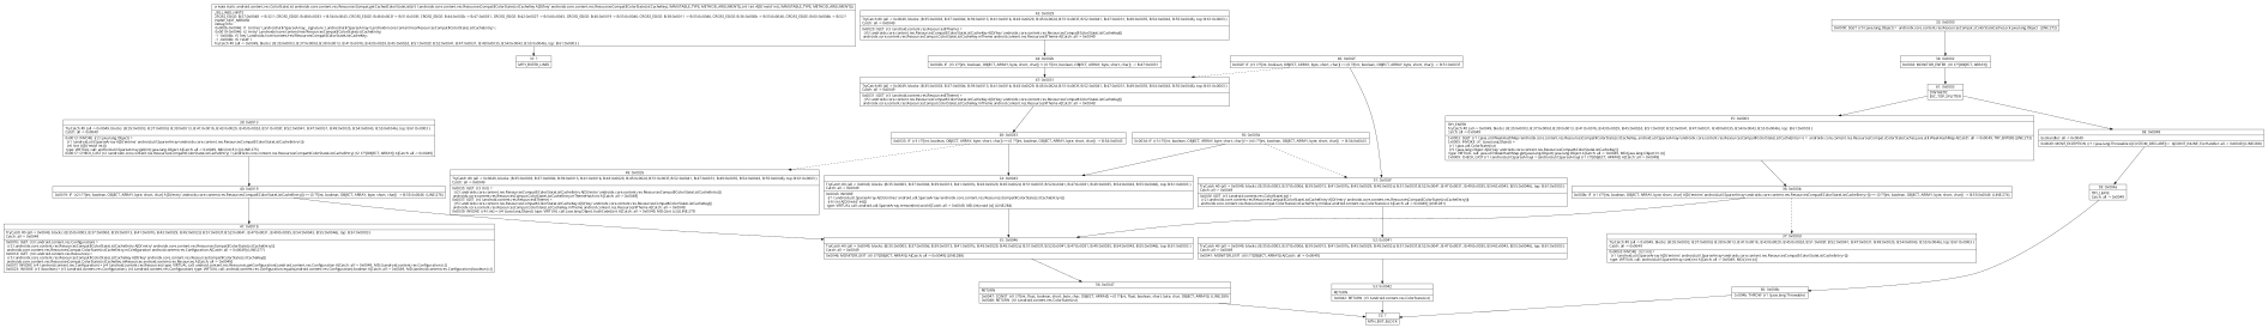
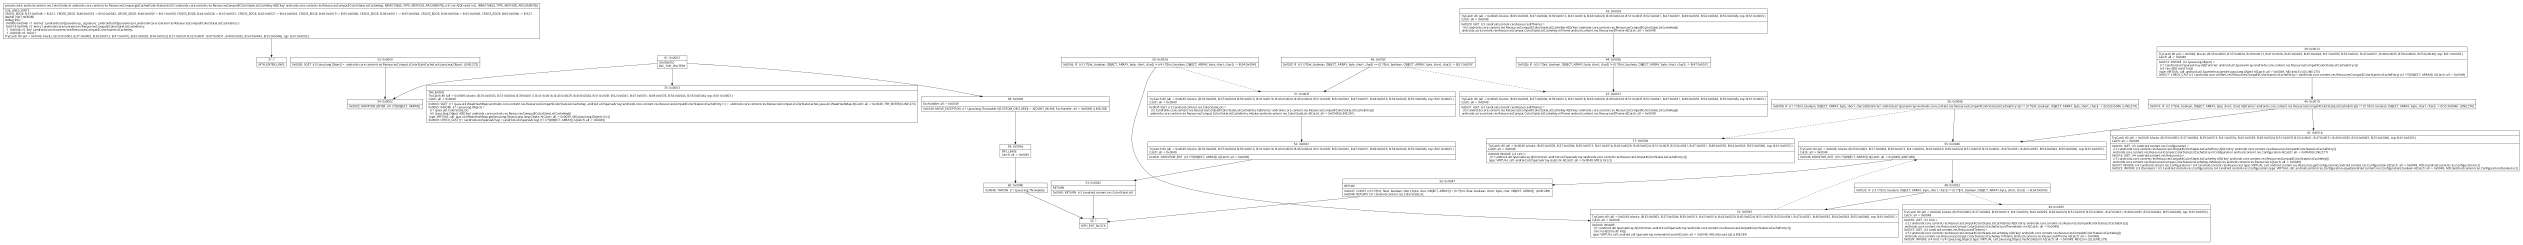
  digraph {
    fontname="Open Sans"
    node [fontname="Open Sans" shape=record]
    edge [fontname="Open Sans"]
    n1 [label="{31\:\ ?|MTH_ENTER_LINES\l}"]
    n2 [label="{33\:\ 0x0000|0x0000: SGET  (r0 I:java.lang.Object) =  androidx.core.content.res.ResourcesCompat.sColorStateCacheLock java.lang.Object  (LINE:272)\l}"]
    n3 [label="{34\:\ 0x0002|0x0002: MONITOR_ENTER  (r0 I:??[OBJECT, ARRAY]) \l}"]
    n4 [label="{61\:\ 0x0003|SYNTHETIC\lEXC_TOP_SPLITTER\l}"]
    n5 [label="{35\:\ 0x0003|TRY_ENTER\lTryCatch #0 \{all \-\> 0x0049, blocks: (B:35:0x0003, B:37:0x000d, B:39:0x0013, B:41:0x001b, B:43:0x0029, B:45:0x002d, B:51:0x003f, B:52:0x0041, B:47:0x0031, B:49:0x0035, B:54:0x0043, B:55:0x0046), top: B:61:0x0003 \}\lCatch: all \-\> 0x0049\l|0x0003: SGET  (r1 I:java.util.WeakHashMap\<androidx.core.content.res.ResourcesCompat$ColorStateListCacheKey, android.util.SparseArray\<androidx.core.content.res.ResourcesCompat$ColorStateListCacheEntry\>\>) =  androidx.core.content.res.ResourcesCompat.sColorStateCaches java.util.WeakHashMap A[Catch: all \-\> 0x0049, TRY_ENTER] (LINE:273)\l0x0005: INVOKE  (r1 I:java.lang.Object) = \l  (r1 I:java.util.ColorStateList)\l  (r5 I:java.lang.Object A[D('key' androidx.core.content.res.ResourcesCompat$ColorStateListCacheKey)])\l type: VIRTUAL call: java.util.WeakHashMap.get(java.lang.Object):java.lang.Object A[Catch: all \-\> 0x0049, MD:(java.lang.Object):V (c)]\l0x0009: CHECK_CAST (r1 I:android.util.SparseArray) = (android.util.SparseArray) (r1 I:??[OBJECT, ARRAY]) A[Catch: all \-\> 0x0049]\l}"]
    n6 [label="{58\:\ 0x0049|ExcHandler: all \-\> 0x0049\l|0x0049: MOVE_EXCEPTION  (r1 I:java.lang.Throwable A[CUSTOM_DECLARE]) =  A[DONT_INLINE, ExcHandler: all \-\> 0x0049] (LINE:288)\l}"]
    n7 [label="{36\:\ 0x000b|0x000b: IF  (r1 I:??[int, boolean, OBJECT, ARRAY, byte, short, char] A[D('entries' android.util.SparseArray\<androidx.core.content.res.ResourcesCompat$ColorStateListCacheEntry\>)]) == (0 ??[int, boolean, OBJECT, ARRAY, byte, short, char])  \-\> B:55:0x0046  (LINE:274)\l}"]
    n8 [label="{59\:\ 0x004a|TRY_LEAVE\lCatch: all \-\> 0x0049\l}"]
    n9 [label="{37\:\ 0x000d|TryCatch #0 \{all \-\> 0x0049, blocks: (B:35:0x0003, B:37:0x000d, B:39:0x0013, B:41:0x001b, B:43:0x0029, B:45:0x002d, B:51:0x003f, B:52:0x0041, B:47:0x0031, B:49:0x0035, B:54:0x0043, B:55:0x0046), top: B:61:0x0003 \}\lCatch: all \-\> 0x0049\l|0x000d: INVOKE  (r2 I:int) = \l  (r1 I:android.util.SparseArray A[D('entries' android.util.SparseArray\<androidx.core.content.res.ResourcesCompat$ColorStateListCacheEntry\>)])\l type: VIRTUAL call: android.util.SparseArray.size():int A[Catch: all \-\> 0x0049, MD:():int (c)]\l}"]
    n10 [label="{55\:\ 0x0046|TryCatch #0 \{all \-\> 0x0049, blocks: (B:35:0x0003, B:37:0x000d, B:39:0x0013, B:41:0x001b, B:43:0x0029, B:45:0x002d, B:51:0x003f, B:52:0x0041, B:47:0x0031, B:49:0x0035, B:54:0x0043, B:55:0x0046), top: B:61:0x0003 \}\lCatch: all \-\> 0x0049\l|0x0046: MONITOR_EXIT  (r0 I:??[OBJECT, ARRAY]) A[Catch: all \-\> 0x0049] (LINE:288)\l}"]
    n11 [label="{56\:\ 0x0047|RETURN\l|0x0047: CONST  (r0 I:??[int, float, boolean, short, byte, char, OBJECT, ARRAY]) = (0 ??[int, float, boolean, short, byte, char, OBJECT, ARRAY])  (LINE:289)\l0x0048: RETURN  (r0 I:android.content.res.ColorStateList) \l}"]
    n12 [label="{39\:\ 0x0013|TryCatch #0 \{all \-\> 0x0049, blocks: (B:35:0x0003, B:37:0x000d, B:39:0x0013, B:41:0x001b, B:43:0x0029, B:45:0x002d, B:51:0x003f, B:52:0x0041, B:47:0x0031, B:49:0x0035, B:54:0x0043, B:55:0x0046), top: B:61:0x0003 \}\lCatch: all \-\> 0x0049\l|0x0013: INVOKE  (r2 I:java.lang.Object) = \l  (r1 I:android.util.SparseArray A[D('entries' android.util.SparseArray\<androidx.core.content.res.ResourcesCompat$ColorStateListCacheEntry\>)])\l  (r6 I:int A[D('resId' int)])\l type: VIRTUAL call: android.util.SparseArray.get(int):java.lang.Object A[Catch: all \-\> 0x0049, MD:(int):E (c)] (LINE:275)\l0x0017: CHECK_CAST (r2 I:androidx.core.content.res.ResourcesCompat$ColorStateListCacheEntry) = (androidx.core.content.res.ResourcesCompat$ColorStateListCacheEntry) (r2 I:??[OBJECT, ARRAY]) A[Catch: all \-\> 0x0049]\l}"]
    n13 [label="{40\:\ 0x0019|0x0019: IF  (r2 I:??[int, boolean, OBJECT, ARRAY, byte, short, char] A[D('entry' androidx.core.content.res.ResourcesCompat$ColorStateListCacheEntry)]) == (0 ??[int, boolean, OBJECT, ARRAY, byte, short, char])  \-\> B:55:0x0046  (LINE:276)\l}"]
    n14 [label="{41\:\ 0x001b|TryCatch #0 \{all \-\> 0x0049, blocks: (B:35:0x0003, B:37:0x000d, B:39:0x0013, B:41:0x001b, B:43:0x0029, B:45:0x002d, B:51:0x003f, B:52:0x0041, B:47:0x0031, B:49:0x0035, B:54:0x0043, B:55:0x0046), top: B:61:0x0003 \}\lCatch: all \-\> 0x0049\l|0x001b: IGET  (r3 I:android.content.res.Configuration) = \l  (r2 I:androidx.core.content.res.ResourcesCompat$ColorStateListCacheEntry A[D('entry' androidx.core.content.res.ResourcesCompat$ColorStateListCacheEntry)])\l androidx.core.content.res.ResourcesCompat.ColorStateListCacheEntry.mConfiguration android.content.res.Configuration A[Catch: all \-\> 0x0049] (LINE:277)\l0x001d: IGET  (r4 I:android.content.res.Resources) = \l  (r5 I:androidx.core.content.res.ResourcesCompat$ColorStateListCacheKey A[D('key' androidx.core.content.res.ResourcesCompat$ColorStateListCacheKey)])\l androidx.core.content.res.ResourcesCompat.ColorStateListCacheKey.mResources android.content.res.Resources A[Catch: all \-\> 0x0049]\l0x001f: INVOKE  (r4 I:android.content.res.Configuration) = (r4 I:android.content.res.Resources) type: VIRTUAL call: android.content.res.Resources.getConfiguration():android.content.res.Configuration A[Catch: all \-\> 0x0049, MD:():android.content.res.Configuration (c)]\l0x0023: INVOKE  (r3 I:boolean) = (r3 I:android.content.res.Configuration), (r4 I:android.content.res.Configuration) type: VIRTUAL call: android.content.res.Configuration.equals(android.content.res.Configuration):boolean A[Catch: all \-\> 0x0049, MD:(android.content.res.Configuration):boolean (c)]\l}"]
    n15 [label="{43\:\ 0x0029|TryCatch #0 \{all \-\> 0x0049, blocks: (B:35:0x0003, B:37:0x000d, B:39:0x0013, B:41:0x001b, B:43:0x0029, B:45:0x002d, B:51:0x003f, B:52:0x0041, B:47:0x0031, B:49:0x0035, B:54:0x0043, B:55:0x0046), top: B:61:0x0003 \}\lCatch: all \-\> 0x0049\l|0x0029: IGET  (r3 I:android.content.res.Resources$Theme) = \l  (r5 I:androidx.core.content.res.ResourcesCompat$ColorStateListCacheKey A[D('key' androidx.core.content.res.ResourcesCompat$ColorStateListCacheKey)])\l androidx.core.content.res.ResourcesCompat.ColorStateListCacheKey.mTheme android.content.res.Resources$Theme A[Catch: all \-\> 0x0049]\l}"]
    n16 [label="{44\:\ 0x002b|0x002b: IF  (r3 I:??[int, boolean, OBJECT, ARRAY, byte, short, char]) != (0 ??[int, boolean, OBJECT, ARRAY, byte, short, char])  \-\> B:47:0x0031 \l}"]
    n17 [label="{54\:\ 0x0043|TryCatch #0 \{all \-\> 0x0049, blocks: (B:35:0x0003, B:37:0x000d, B:39:0x0013, B:41:0x001b, B:43:0x0029, B:45:0x002d, B:51:0x003f, B:52:0x0041, B:47:0x0031, B:49:0x0035, B:54:0x0043, B:55:0x0046), top: B:61:0x0003 \}\lCatch: all \-\> 0x0049\l|0x0043: INVOKE  \l  (r1 I:android.util.SparseArray A[D('entries' android.util.SparseArray\<androidx.core.content.res.ResourcesCompat$ColorStateListCacheEntry\>)])\l  (r6 I:int A[D('resId' int)])\l type: VIRTUAL call: android.util.SparseArray.remove(int):void A[Catch: all \-\> 0x0049, MD:(int):void (c)] (LINE:284)\l}"]
    n18 [label="{47\:\ 0x0031|TryCatch #0 \{all \-\> 0x0049, blocks: (B:35:0x0003, B:37:0x000d, B:39:0x0013, B:41:0x001b, B:43:0x0029, B:45:0x002d, B:51:0x003f, B:52:0x0041, B:47:0x0031, B:49:0x0035, B:54:0x0043, B:55:0x0046), top: B:61:0x0003 \}\lCatch: all \-\> 0x0049\l|0x0031: IGET  (r3 I:android.content.res.Resources$Theme) = \l  (r5 I:androidx.core.content.res.ResourcesCompat$ColorStateListCacheKey A[D('key' androidx.core.content.res.ResourcesCompat$ColorStateListCacheKey)])\l androidx.core.content.res.ResourcesCompat.ColorStateListCacheKey.mTheme android.content.res.Resources$Theme A[Catch: all \-\> 0x0049]\l}"]
    n19 [label="{48\:\ 0x0033|0x0033: IF  (r3 I:??[int, boolean, OBJECT, ARRAY, byte, short, char]) == (0 ??[int, boolean, OBJECT, ARRAY, byte, short, char])  \-\> B:54:0x0043 \l}"]
    n20 [label="{46\:\ 0x002f|0x002f: IF  (r3 I:??[int, boolean, OBJECT, ARRAY, byte, short, char]) == (0 ??[int, boolean, OBJECT, ARRAY, byte, short, char])  \-\> B:51:0x003f \l}"]
    n21 [label="{51\:\ 0x003f|TryCatch #0 \{all \-\> 0x0049, blocks: (B:35:0x0003, B:37:0x000d, B:39:0x0013, B:41:0x001b, B:43:0x0029, B:45:0x002d, B:51:0x003f, B:52:0x0041, B:47:0x0031, B:49:0x0035, B:54:0x0043, B:55:0x0046), top: B:61:0x0003 \}\lCatch: all \-\> 0x0049\l|0x003f: IGET  (r3 I:android.content.res.ColorStateList) = \l  (r2 I:androidx.core.content.res.ResourcesCompat$ColorStateListCacheEntry A[D('entry' androidx.core.content.res.ResourcesCompat$ColorStateListCacheEntry)])\l androidx.core.content.res.ResourcesCompat.ColorStateListCacheEntry.mValue android.content.res.ColorStateList A[Catch: all \-\> 0x0049] (LINE:281)\l}"]
    n22 [label="{52\:\ 0x0041|TryCatch #0 \{all \-\> 0x0049, blocks: (B:35:0x0003, B:37:0x000d, B:39:0x0013, B:41:0x001b, B:43:0x0029, B:45:0x002d, B:51:0x003f, B:52:0x0041, B:47:0x0031, B:49:0x0035, B:54:0x0043, B:55:0x0046), top: B:61:0x0003 \}\lCatch: all \-\> 0x0049\l|0x0041: MONITOR_EXIT  (r0 I:??[OBJECT, ARRAY]) A[Catch: all \-\> 0x0049]\l}"]
    n23 [label="{53\:\ 0x0042|RETURN\l|0x0042: RETURN  (r3 I:android.content.res.ColorStateList) \l}"]
    n24 [label="{32\:\ ?|MTH_EXIT_BLOCK\l}"]
    n25 [label="{49\:\ 0x0035|TryCatch #0 \{all \-\> 0x0049, blocks: (B:35:0x0003, B:37:0x000d, B:39:0x0013, B:41:0x001b, B:43:0x0029, B:45:0x002d, B:51:0x003f, B:52:0x0041, B:47:0x0031, B:49:0x0035, B:54:0x0043, B:55:0x0046), top: B:61:0x0003 \}\lCatch: all \-\> 0x0049\l|0x0035: IGET  (r3 I:int) = \l  (r2 I:androidx.core.content.res.ResourcesCompat$ColorStateListCacheEntry A[D('entry' androidx.core.content.res.ResourcesCompat$ColorStateListCacheEntry)])\l androidx.core.content.res.ResourcesCompat.ColorStateListCacheEntry.mThemeHash int A[Catch: all \-\> 0x0049]\l0x0037: IGET  (r4 I:android.content.res.Resources$Theme) = \l  (r5 I:androidx.core.content.res.ResourcesCompat$ColorStateListCacheKey A[D('key' androidx.core.content.res.ResourcesCompat$ColorStateListCacheKey)])\l androidx.core.content.res.ResourcesCompat.ColorStateListCacheKey.mTheme android.content.res.Resources$Theme A[Catch: all \-\> 0x0049]\l0x0039: INVOKE  (r4 I:int) = (r4 I:java.lang.Object) type: VIRTUAL call: java.lang.Object.hashCode():int A[Catch: all \-\> 0x0049, MD:():int (c)] (LINE:279)\l}"]
    n26 [label="{50\:\ 0x003d|0x003d: IF  (r3 I:??[int, boolean, OBJECT, ARRAY, byte, short, char]) != (r4 I:??[int, boolean, OBJECT, ARRAY, byte, short, char])  \-\> B:54:0x0043 \l}"]
    n27 [label="{60\:\ 0x004b|0x004b: THROW  (r1 I:java.lang.Throwable) \l}"]
    n28 [label="{private static android.content.res.ColorStateList androidx.core.content.res.ResourcesCompat.getCachedColorStateList((r5 I:androidx.core.content.res.ResourcesCompat$ColorStateListCacheKey A[D('key' androidx.core.content.res.ResourcesCompat$ColorStateListCacheKey), IMMUTABLE_TYPE, METHOD_ARGUMENT]), (r6 I:int A[D('resId' int), IMMUTABLE_TYPE, METHOD_ARGUMENT]))  | USE_LINES_HINTS\lCROSS_EDGE: B:57:0x0048 \-\> B:32:?, CROSS_EDGE: B:48:0x0033 \-\> B:54:0x0043, CROSS_EDGE: B:46:0x002f \-\> B:51:0x003f, CROSS_EDGE: B:44:0x002b \-\> B:47:0x0031, CROSS_EDGE: B:42:0x0027 \-\> B:54:0x0043, CROSS_EDGE: B:40:0x0019 \-\> B:55:0x0046, CROSS_EDGE: B:38:0x0011 \-\> B:55:0x0046, CROSS_EDGE: B:36:0x000b \-\> B:55:0x0046, CROSS_EDGE: B:60:0x004b \-\> B:32:?\lINLINE_NOT_NEEDED\lDebug Info:\l  0x000b\-0x0046: r1 'entries' Landroid\/util\/SparseArray;, signature: Landroid\/util\/SparseArray\<Landroidx\/core\/content\/res\/ResourcesCompat$ColorStateListCacheEntry;\>;\l  0x0019\-0x0046: r2 'entry' Landroidx\/core\/content\/res\/ResourcesCompat$ColorStateListCacheEntry;\l  \-1 \-0x004b: r5 'key' Landroidx\/core\/content\/res\/ResourcesCompat$ColorStateListCacheKey;\l  \-1 \-0x004b: r6 'resId' I\lTryCatch #0 \{all \-\> 0x0049, blocks: (B:35:0x0003, B:37:0x000d, B:39:0x0013, B:41:0x001b, B:43:0x0029, B:45:0x002d, B:51:0x003f, B:52:0x0041, B:47:0x0031, B:49:0x0035, B:54:0x0043, B:55:0x0046), top: B:61:0x0003 \}\l}"]
    n2 -> n3
-   n3 -> n4
+   n4 -> n3
    n4 -> n5
    n4 -> n6
-   n5 -> n7
    n6 -> n8
    n7 -> n9 [style=dashed]
    n7 -> n10
    n8 -> n27
    n10 -> n11
    n11 -> n24
    n12 -> n13
    n13 -> n10
    n13 -> n14 [style=solid]
    n15 -> n16
    n16 -> n18
-   n17 -> n10
-   n18 -> n19
+   n17 -> n10 [style=dashed]
+   n10 -> n19
    n19 -> n17
    n19 -> n25 [style=dashed]
    n20 -> n18 [style=dashed]
    n20 -> n21
    n21 -> n22
    n22 -> n23
    n23 -> n24
    n26 -> n17
    n26 -> n21 [style=dashed]
    n27 -> n24
    n28 -> n1
  }
